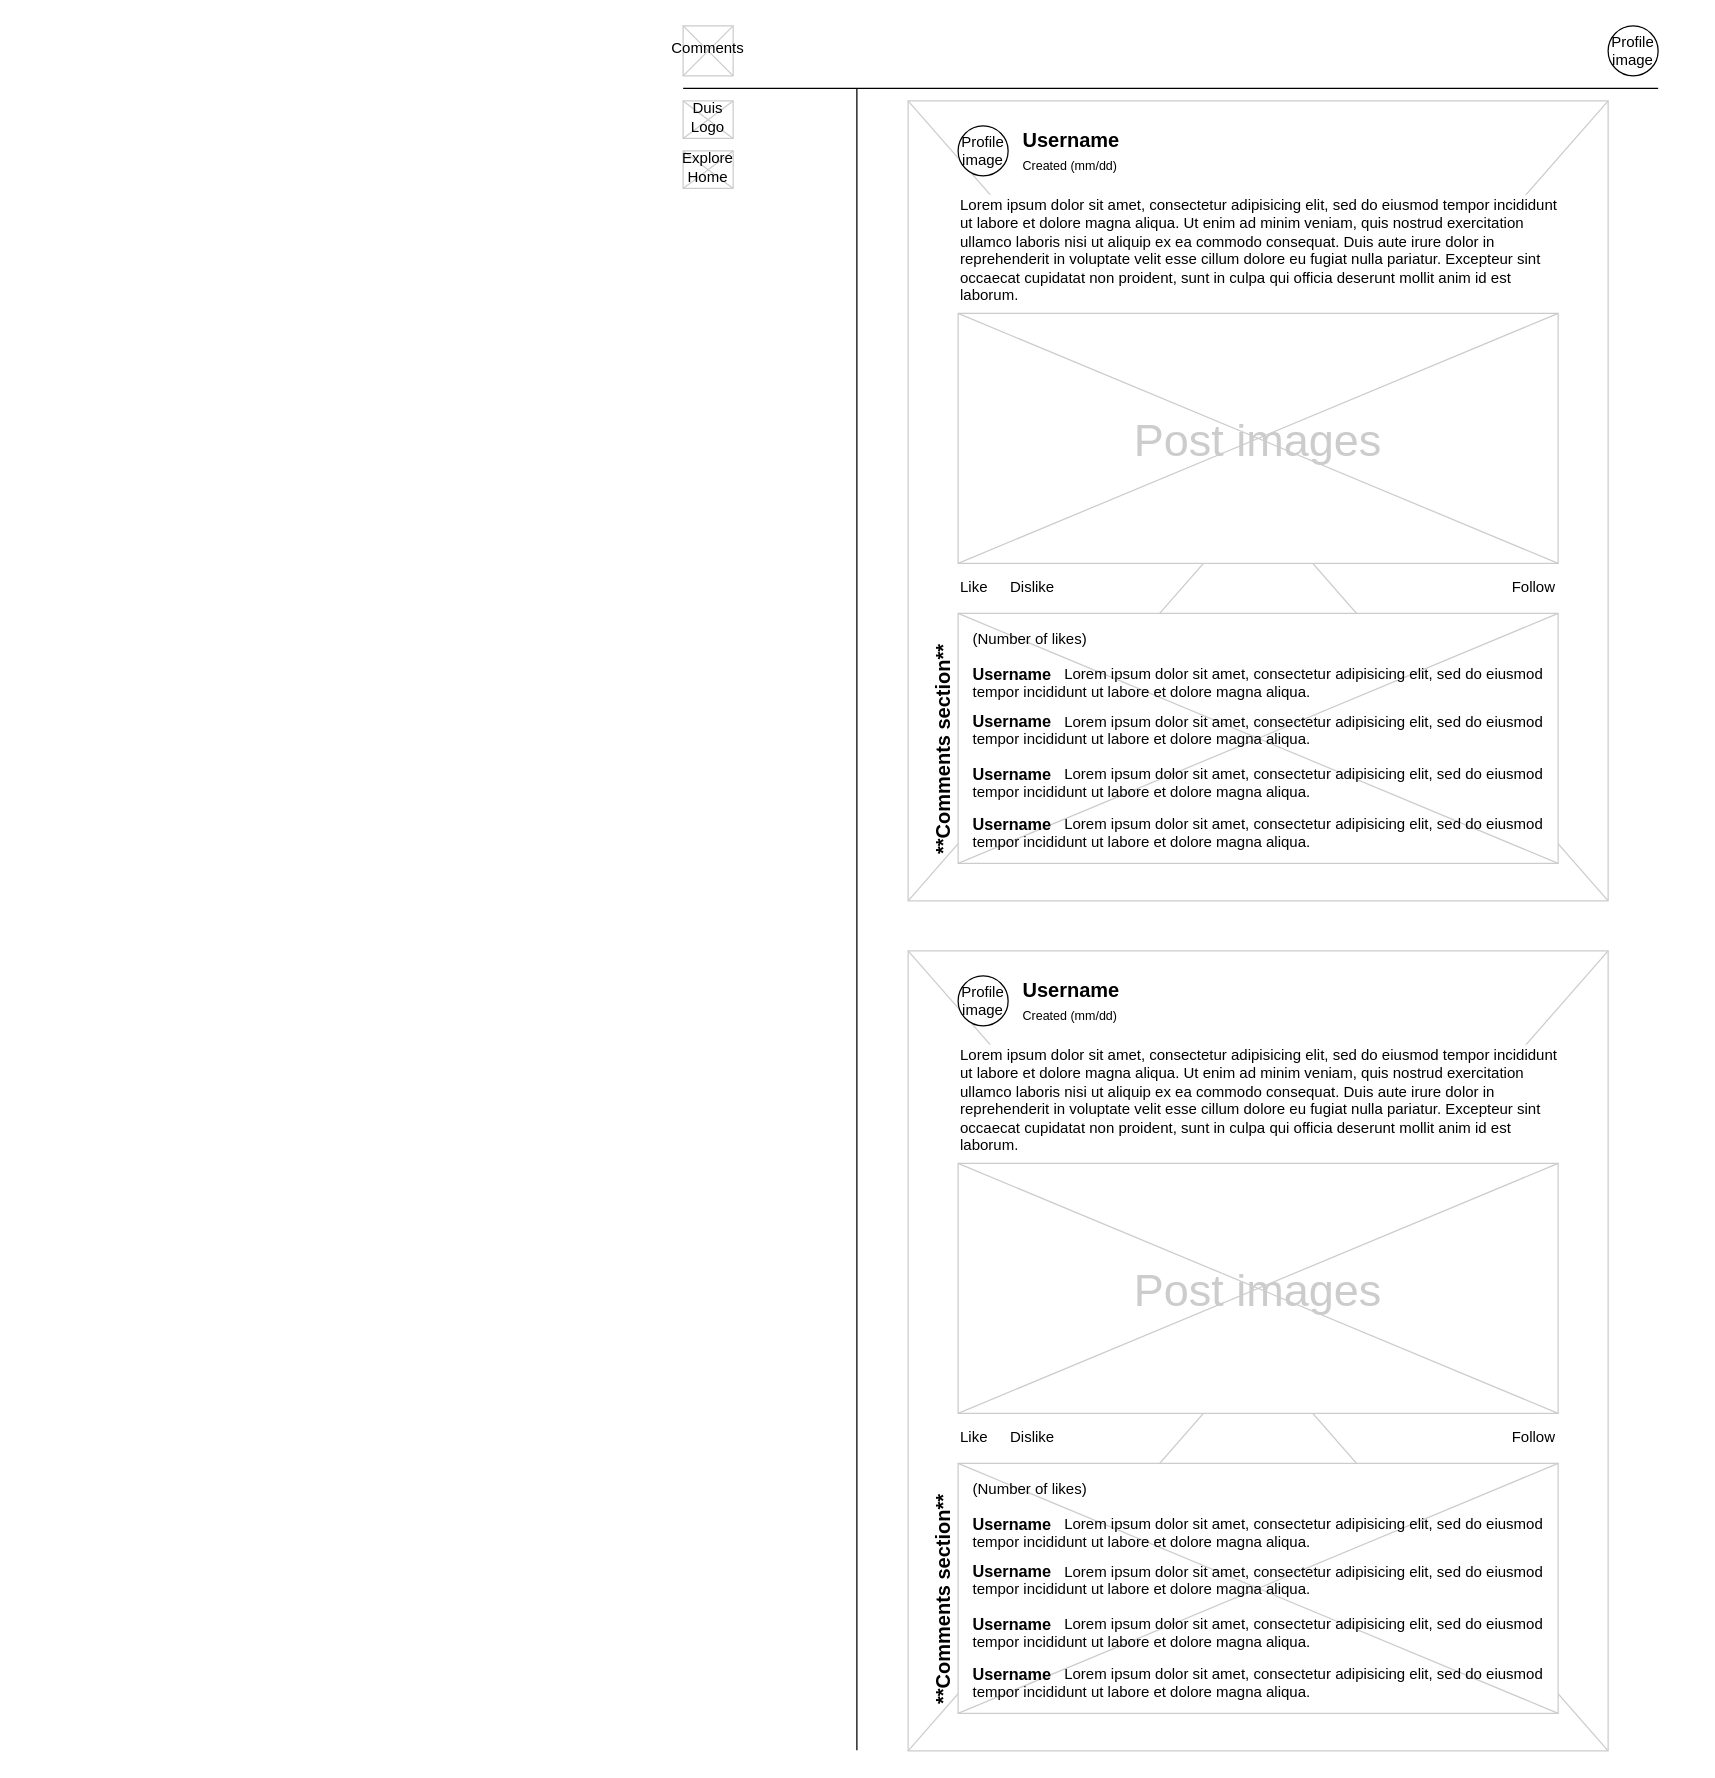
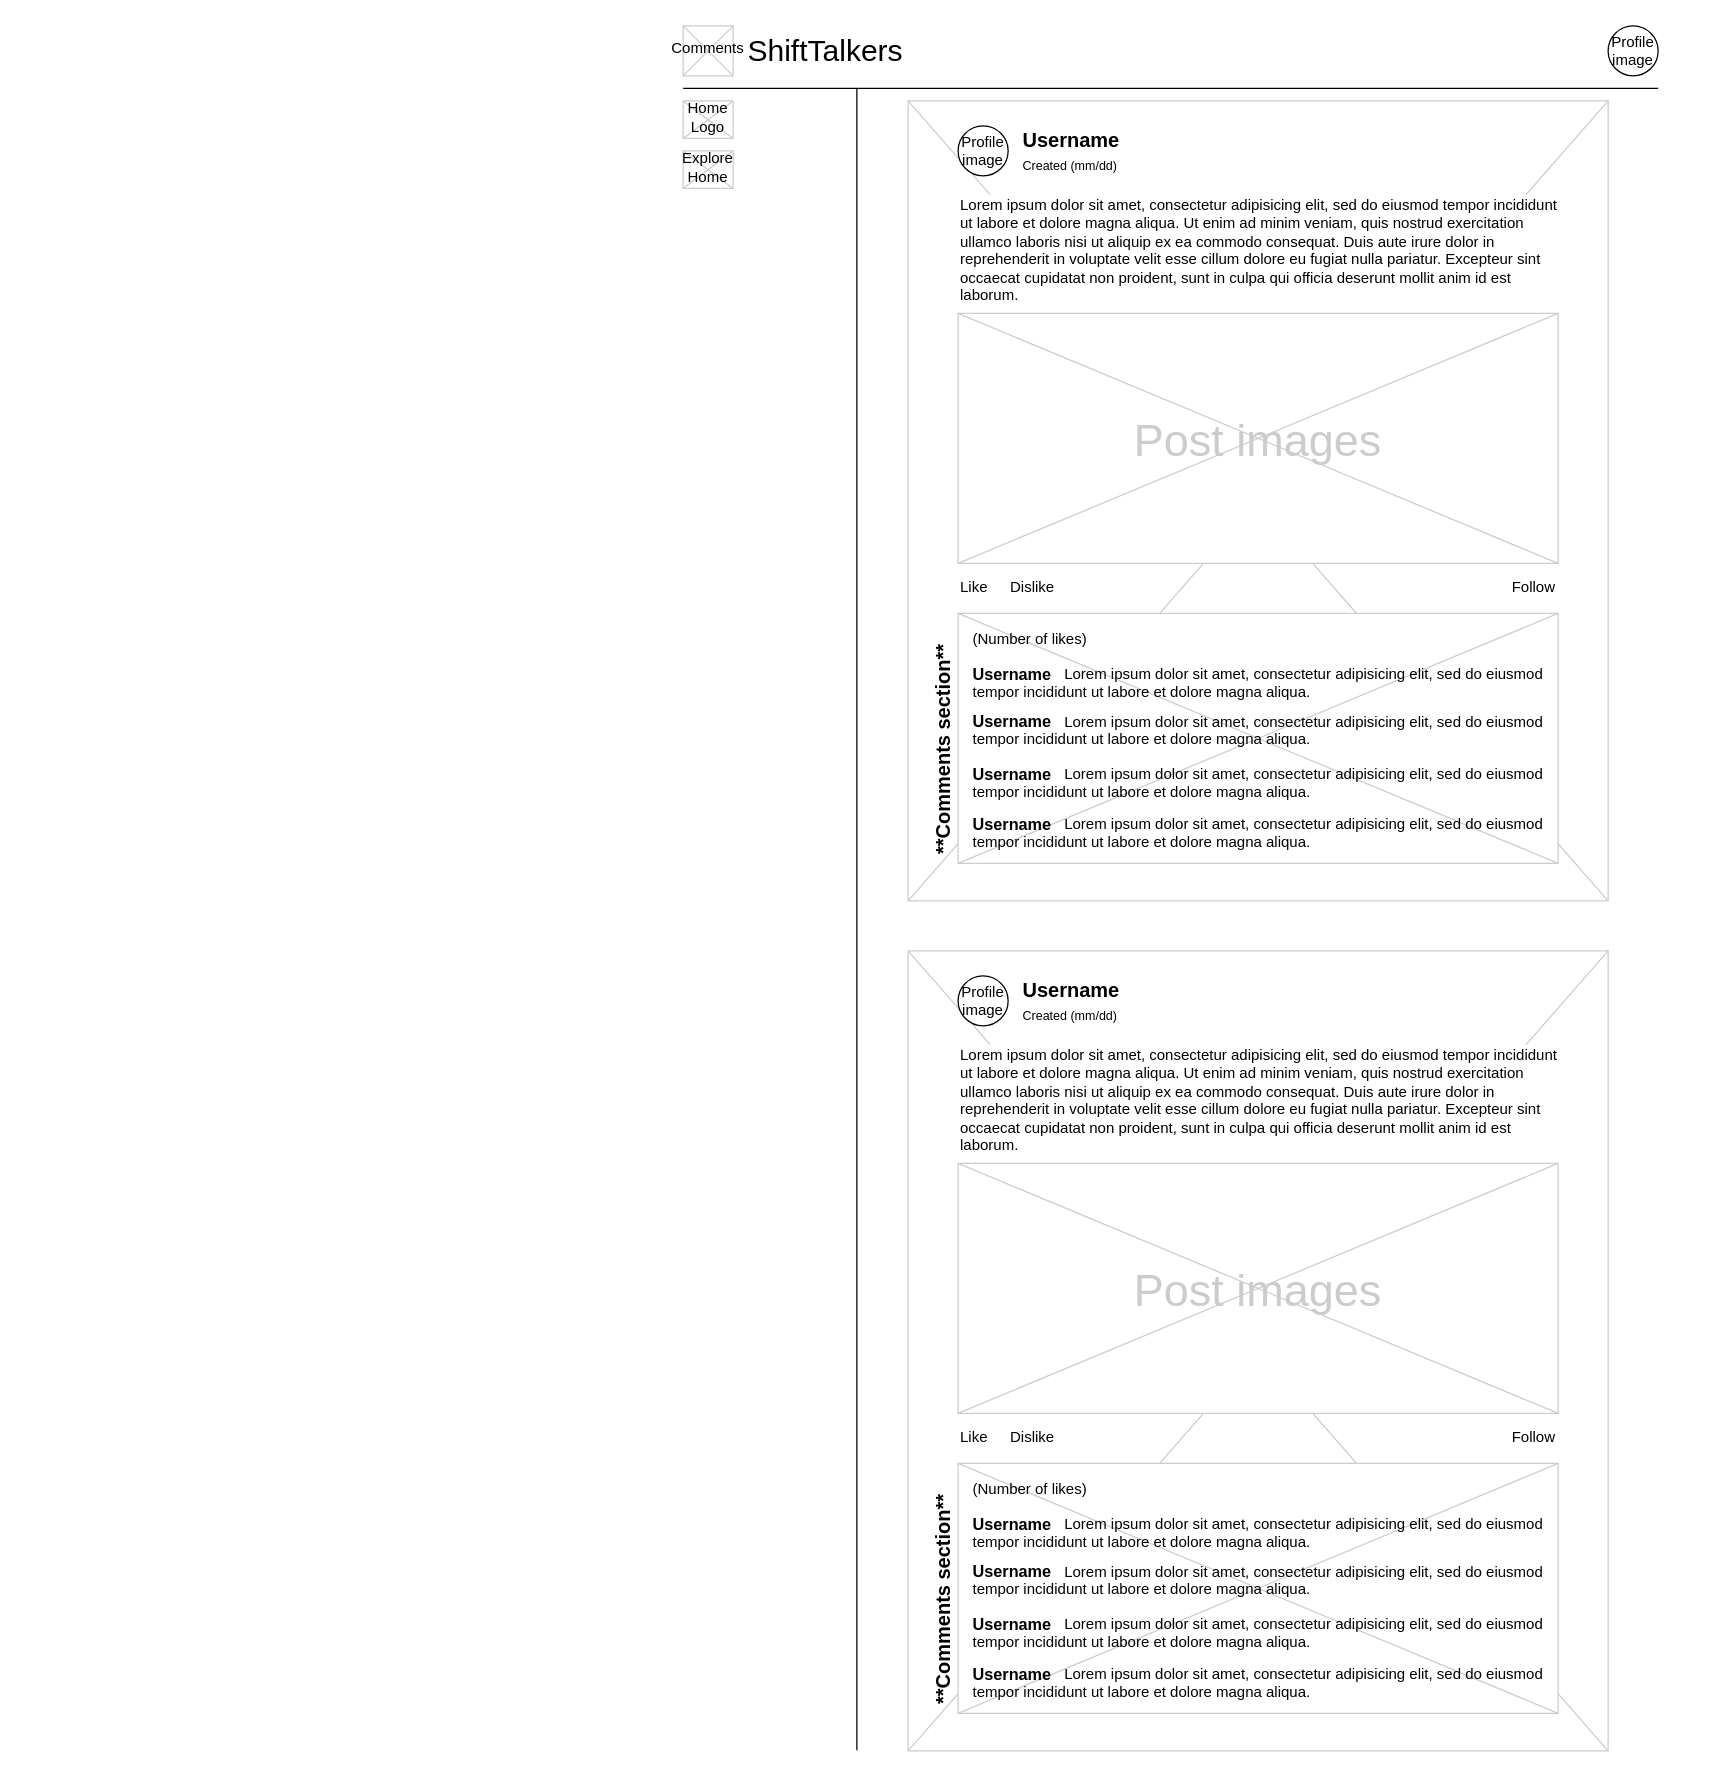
  <mxCell id="0" />
  <mxCell id="1" parent="0" />
  <mxCell id="2" value="" style="verticalLabelPosition=bottom;verticalAlign=top;strokeWidth=1;shape=mxgraph.mockup.graphics.iconGrid;strokeColor=#CCCCCC;gridSize=1,1;movable=1;resizable=1;rotatable=1;deletable=1;editable=1;locked=0;connectable=1;" parent="1" vertex="1"><mxGeometry x="726" y="80" width="560" height="640" as="geometry" /></mxCell>
+ <mxCell id="3" value="ShiftTalkers" style="text;spacingTop=-5;fontSize=24;fontStyle=0;align=left;verticalAlign=middle;" parent="1" vertex="1"><mxGeometry x="596" y="20" width="170" height="40" as="geometry" /></mxCell>
  <mxCell id="4" value="" style="line;strokeWidth=1" parent="1" vertex="1"><mxGeometry x="546" y="60" width="780" height="20" as="geometry" /></mxCell>
  <mxCell id="5" value="" style="line;strokeWidth=1;rotation=90;" parent="1" vertex="1"><mxGeometry x="20.5" y="722.5" width="1329" height="25" as="geometry" /></mxCell>
  <mxCell id="6" value="Lorem ipsum dolor sit amet, consectetur adipisicing elit, sed do eiusmod tempor incididunt ut labore et dolore magna aliqua. Ut enim ad minim veniam, quis nostrud exercitation ullamco laboris nisi ut aliquip ex ea commodo consequat. Duis aute irure dolor in reprehenderit in voluptate velit esse cillum dolore eu fugiat nulla pariatur. Excepteur sint occaecat cupidatat non proident, sunt in culpa qui officia deserunt mollit anim id est laborum.&lt;br style=&quot;font-size: 12px;&quot;&gt;" style="text;spacingTop=-5;whiteSpace=wrap;align=left;html=1;fillColor=default;gradientColor=none;labelBorderColor=none;fontSize=12;" parent="1" vertex="1"><mxGeometry x="766" y="155" width="480" height="95" as="geometry" /></mxCell>
  <mxCell id="7" value="" style="verticalLabelPosition=bottom;verticalAlign=top;strokeWidth=1;shape=mxgraph.mockup.graphics.iconGrid;strokeColor=#CCCCCC;gridSize=1,1;" parent="1" vertex="1"><mxGeometry x="546" y="20" width="40" height="40" as="geometry" /></mxCell>
  <mxCell id="8" value="Comments" style="text;spacingTop=-5;align=center;verticalAlign=middle;" parent="1" vertex="1"><mxGeometry x="546" y="20" width="40" height="40" as="geometry" /></mxCell>
  <mxCell id="9" value="Like" style="text;spacingTop=-5;" parent="1" vertex="1"><mxGeometry x="766" y="460" width="30" height="20" as="geometry" /></mxCell>
  <mxCell id="10" value="" style="verticalLabelPosition=bottom;verticalAlign=top;strokeWidth=1;shape=mxgraph.mockup.graphics.iconGrid;strokeColor=#CCCCCC;gridSize=1,1;" vertex="1" parent="1"><mxGeometry x="546" y="80" width="40" height="30" as="geometry" /></mxCell>
- <mxCell id="11" value="Duis Logo" style="text;spacingTop=-5;align=center;whiteSpace=wrap;verticalAlign=middle;" vertex="1" parent="1"><mxGeometry x="546" y="80" width="40" height="30" as="geometry" /></mxCell>
+ <mxCell id="11" value="Home Logo" style="text;spacingTop=-5;align=center;whiteSpace=wrap;verticalAlign=middle;" vertex="1" parent="1"><mxGeometry x="546" y="80" width="40" height="30" as="geometry" /></mxCell>
  <mxCell id="12" value="" style="verticalLabelPosition=bottom;verticalAlign=top;strokeWidth=1;shape=mxgraph.mockup.graphics.iconGrid;strokeColor=#CCCCCC;gridSize=1,1;" vertex="1" parent="1"><mxGeometry x="546" y="120" width="40" height="30" as="geometry" /></mxCell>
  <mxCell id="13" value="Explore Home" style="text;spacingTop=-5;align=center;whiteSpace=wrap;verticalAlign=middle;fontSize=12;" vertex="1" parent="1"><mxGeometry x="546" y="120" width="40" height="30" as="geometry" /></mxCell>
  <mxCell id="14" value="Profile image" style="ellipse;whiteSpace=wrap;html=1;aspect=fixed;" vertex="1" parent="1"><mxGeometry x="766" y="100" width="40" height="40" as="geometry" /></mxCell>
  <mxCell id="15" value="Username" style="text;spacingTop=-5;fontSize=16;verticalAlign=middle;fontStyle=1" vertex="1" parent="1"><mxGeometry x="816" y="100" width="100" height="25" as="geometry" /></mxCell>
  <mxCell id="16" value="Dislike" style="text;spacingTop=-5;" vertex="1" parent="1"><mxGeometry x="806" y="460" width="30" height="20" as="geometry" /></mxCell>
  <mxCell id="17" value="" style="verticalLabelPosition=bottom;verticalAlign=top;strokeWidth=1;shape=mxgraph.mockup.graphics.iconGrid;strokeColor=#CCCCCC;gridSize=1,1;" vertex="1" parent="1"><mxGeometry x="766" y="490" width="480" height="200" as="geometry" /></mxCell>
  <mxCell id="18" value="**Comments section**" style="text;spacingTop=-5;align=left;verticalAlign=bottom;fontSize=16;rotation=270;fontStyle=1" vertex="1" parent="1"><mxGeometry x="654.5" y="573.5" width="194" height="27" as="geometry" /></mxCell>
  <mxCell id="19" value="Created (mm/dd)" style="text;spacingTop=-5;fontSize=10;verticalAlign=top;fontStyle=0" vertex="1" parent="1"><mxGeometry x="816" y="125" width="100" height="20" as="geometry" /></mxCell>
  <mxCell id="20" value="" style="verticalLabelPosition=bottom;verticalAlign=top;strokeWidth=1;shape=mxgraph.mockup.graphics.iconGrid;strokeColor=#CCCCCC;gridSize=1,1;" vertex="1" parent="1"><mxGeometry x="766" y="250" width="480" height="200" as="geometry" /></mxCell>
  <mxCell id="21" value="Profile image" style="ellipse;whiteSpace=wrap;html=1;aspect=fixed;" vertex="1" parent="1"><mxGeometry x="1286" y="20" width="40" height="40" as="geometry" /></mxCell>
  <mxCell id="22" value="Post images" style="text;spacingTop=-5;align=center;verticalAlign=middle;fontSize=36;fontColor=#CCCCCC;rotation=0;" vertex="1" parent="1"><mxGeometry x="766" y="250" width="480" height="200" as="geometry" /></mxCell>
  <mxCell id="23" value="Follow" style="text;spacingTop=-5;align=right;" vertex="1" parent="1"><mxGeometry x="1216" y="460" width="30" height="20" as="geometry" /></mxCell>
  <mxCell id="24" value="                      Lorem ipsum dolor sit amet, consectetur adipisicing elit, sed do eiusmod tempor incididunt ut labore et dolore magna aliqua." style="text;spacingTop=-5;fontSize=12;verticalAlign=top;fontStyle=0;whiteSpace=wrap;" vertex="1" parent="1"><mxGeometry x="776" y="530" width="460" height="30" as="geometry" /></mxCell>
  <mxCell id="25" value="(Number of likes)" style="text;spacingTop=-5;align=left;verticalAlign=bottom;fontSize=12;rotation=0;fontStyle=0" vertex="1" parent="1"><mxGeometry x="776" y="500" width="194" height="20" as="geometry" /></mxCell>
  <mxCell id="26" value="Username" style="text;spacingTop=-5;fontStyle=1;fontSize=13;" vertex="1" parent="1"><mxGeometry x="776" y="530" width="70" height="20" as="geometry" /></mxCell>
  <mxCell id="27" value="                      Lorem ipsum dolor sit amet, consectetur adipisicing elit, sed do eiusmod tempor incididunt ut labore et dolore magna aliqua." style="text;spacingTop=-5;fontSize=12;verticalAlign=top;fontStyle=0;whiteSpace=wrap;" vertex="1" parent="1"><mxGeometry x="776" y="567.5" width="460" height="30" as="geometry" /></mxCell>
  <mxCell id="28" value="Username" style="text;spacingTop=-5;fontStyle=1;fontSize=13;" vertex="1" parent="1"><mxGeometry x="776" y="567.5" width="70" height="20" as="geometry" /></mxCell>
  <mxCell id="29" value="                      Lorem ipsum dolor sit amet, consectetur adipisicing elit, sed do eiusmod tempor incididunt ut labore et dolore magna aliqua." style="text;spacingTop=-5;fontSize=12;verticalAlign=top;fontStyle=0;whiteSpace=wrap;" vertex="1" parent="1"><mxGeometry x="776" y="610" width="460" height="30" as="geometry" /></mxCell>
  <mxCell id="30" value="                      Lorem ipsum dolor sit amet, consectetur adipisicing elit, sed do eiusmod tempor incididunt ut labore et dolore magna aliqua." style="text;spacingTop=-5;fontSize=12;verticalAlign=top;fontStyle=0;whiteSpace=wrap;" vertex="1" parent="1"><mxGeometry x="776" y="650" width="460" height="30" as="geometry" /></mxCell>
  <mxCell id="31" value="Username" style="text;spacingTop=-5;fontStyle=1;fontSize=13;" vertex="1" parent="1"><mxGeometry x="776" y="610" width="70" height="20" as="geometry" /></mxCell>
  <mxCell id="32" value="Username" style="text;spacingTop=-5;fontStyle=1;fontSize=13;" vertex="1" parent="1"><mxGeometry x="776" y="650" width="70" height="20" as="geometry" /></mxCell>
  <mxCell id="33" value="" style="verticalLabelPosition=bottom;verticalAlign=top;strokeWidth=1;shape=mxgraph.mockup.graphics.iconGrid;strokeColor=#CCCCCC;gridSize=1,1;movable=1;resizable=1;rotatable=1;deletable=1;editable=1;locked=0;connectable=1;" vertex="1" parent="1"><mxGeometry x="726" y="760" width="560" height="640" as="geometry" /></mxCell>
  <mxCell id="34" value="Lorem ipsum dolor sit amet, consectetur adipisicing elit, sed do eiusmod tempor incididunt ut labore et dolore magna aliqua. Ut enim ad minim veniam, quis nostrud exercitation ullamco laboris nisi ut aliquip ex ea commodo consequat. Duis aute irure dolor in reprehenderit in voluptate velit esse cillum dolore eu fugiat nulla pariatur. Excepteur sint occaecat cupidatat non proident, sunt in culpa qui officia deserunt mollit anim id est laborum.&lt;br style=&quot;font-size: 12px;&quot;&gt;" style="text;spacingTop=-5;whiteSpace=wrap;align=left;html=1;fillColor=default;gradientColor=none;labelBorderColor=none;fontSize=12;" vertex="1" parent="1"><mxGeometry x="766" y="835" width="480" height="95" as="geometry" /></mxCell>
  <mxCell id="35" value="Like" style="text;spacingTop=-5;" vertex="1" parent="1"><mxGeometry x="766" y="1140" width="30" height="20" as="geometry" /></mxCell>
  <mxCell id="36" value="Profile image" style="ellipse;whiteSpace=wrap;html=1;aspect=fixed;" vertex="1" parent="1"><mxGeometry x="766" y="780" width="40" height="40" as="geometry" /></mxCell>
  <mxCell id="37" value="Username" style="text;spacingTop=-5;fontSize=16;verticalAlign=middle;fontStyle=1" vertex="1" parent="1"><mxGeometry x="816" y="780" width="100" height="25" as="geometry" /></mxCell>
  <mxCell id="38" value="Dislike" style="text;spacingTop=-5;" vertex="1" parent="1"><mxGeometry x="806" y="1140" width="30" height="20" as="geometry" /></mxCell>
  <mxCell id="39" value="" style="verticalLabelPosition=bottom;verticalAlign=top;strokeWidth=1;shape=mxgraph.mockup.graphics.iconGrid;strokeColor=#CCCCCC;gridSize=1,1;" vertex="1" parent="1"><mxGeometry x="766" y="1170" width="480" height="200" as="geometry" /></mxCell>
  <mxCell id="40" value="**Comments section**" style="text;spacingTop=-5;align=left;verticalAlign=bottom;fontSize=16;rotation=270;fontStyle=1" vertex="1" parent="1"><mxGeometry x="654.5" y="1253.5" width="194" height="27" as="geometry" /></mxCell>
  <mxCell id="41" value="Created (mm/dd)" style="text;spacingTop=-5;fontSize=10;verticalAlign=top;fontStyle=0" vertex="1" parent="1"><mxGeometry x="816" y="805" width="100" height="20" as="geometry" /></mxCell>
  <mxCell id="42" value="" style="verticalLabelPosition=bottom;verticalAlign=top;strokeWidth=1;shape=mxgraph.mockup.graphics.iconGrid;strokeColor=#CCCCCC;gridSize=1,1;" vertex="1" parent="1"><mxGeometry x="766" y="930" width="480" height="200" as="geometry" /></mxCell>
  <mxCell id="43" value="Post images" style="text;spacingTop=-5;align=center;verticalAlign=middle;fontSize=36;fontColor=#CCCCCC;rotation=0;" vertex="1" parent="1"><mxGeometry x="766" y="930" width="480" height="200" as="geometry" /></mxCell>
  <mxCell id="44" value="Follow" style="text;spacingTop=-5;align=right;" vertex="1" parent="1"><mxGeometry x="1216" y="1140" width="30" height="20" as="geometry" /></mxCell>
  <mxCell id="45" value="                      Lorem ipsum dolor sit amet, consectetur adipisicing elit, sed do eiusmod tempor incididunt ut labore et dolore magna aliqua." style="text;spacingTop=-5;fontSize=12;verticalAlign=top;fontStyle=0;whiteSpace=wrap;" vertex="1" parent="1"><mxGeometry x="776" y="1210" width="460" height="30" as="geometry" /></mxCell>
  <mxCell id="46" value="(Number of likes)" style="text;spacingTop=-5;align=left;verticalAlign=bottom;fontSize=12;rotation=0;fontStyle=0" vertex="1" parent="1"><mxGeometry x="776" y="1180" width="194" height="20" as="geometry" /></mxCell>
  <mxCell id="47" value="Username" style="text;spacingTop=-5;fontStyle=1;fontSize=13;" vertex="1" parent="1"><mxGeometry x="776" y="1210" width="70" height="20" as="geometry" /></mxCell>
  <mxCell id="48" value="                      Lorem ipsum dolor sit amet, consectetur adipisicing elit, sed do eiusmod tempor incididunt ut labore et dolore magna aliqua." style="text;spacingTop=-5;fontSize=12;verticalAlign=top;fontStyle=0;whiteSpace=wrap;" vertex="1" parent="1"><mxGeometry x="776" y="1247.5" width="460" height="30" as="geometry" /></mxCell>
  <mxCell id="49" value="Username" style="text;spacingTop=-5;fontStyle=1;fontSize=13;" vertex="1" parent="1"><mxGeometry x="776" y="1247.5" width="70" height="20" as="geometry" /></mxCell>
  <mxCell id="50" value="                      Lorem ipsum dolor sit amet, consectetur adipisicing elit, sed do eiusmod tempor incididunt ut labore et dolore magna aliqua." style="text;spacingTop=-5;fontSize=12;verticalAlign=top;fontStyle=0;whiteSpace=wrap;" vertex="1" parent="1"><mxGeometry x="776" y="1290" width="460" height="30" as="geometry" /></mxCell>
  <mxCell id="51" value="                      Lorem ipsum dolor sit amet, consectetur adipisicing elit, sed do eiusmod tempor incididunt ut labore et dolore magna aliqua." style="text;spacingTop=-5;fontSize=12;verticalAlign=top;fontStyle=0;whiteSpace=wrap;" vertex="1" parent="1"><mxGeometry x="776" y="1330" width="460" height="30" as="geometry" /></mxCell>
  <mxCell id="52" value="Username" style="text;spacingTop=-5;fontStyle=1;fontSize=13;" vertex="1" parent="1"><mxGeometry x="776" y="1290" width="70" height="20" as="geometry" /></mxCell>
  <mxCell id="53" value="Username" style="text;spacingTop=-5;fontStyle=1;fontSize=13;" vertex="1" parent="1"><mxGeometry x="776" y="1330" width="70" height="20" as="geometry" /></mxCell>
